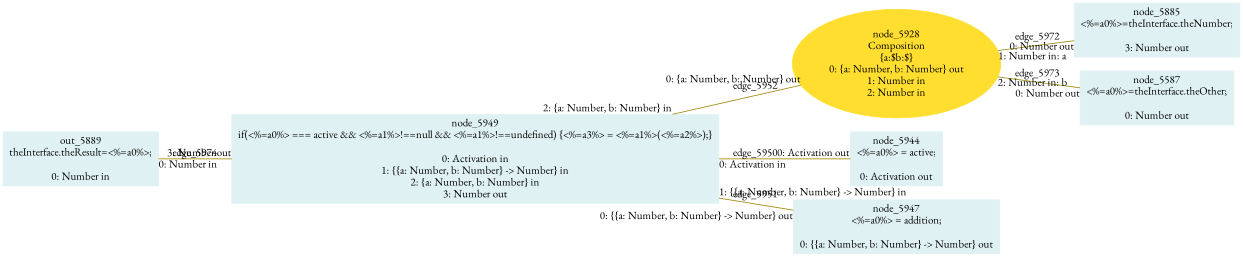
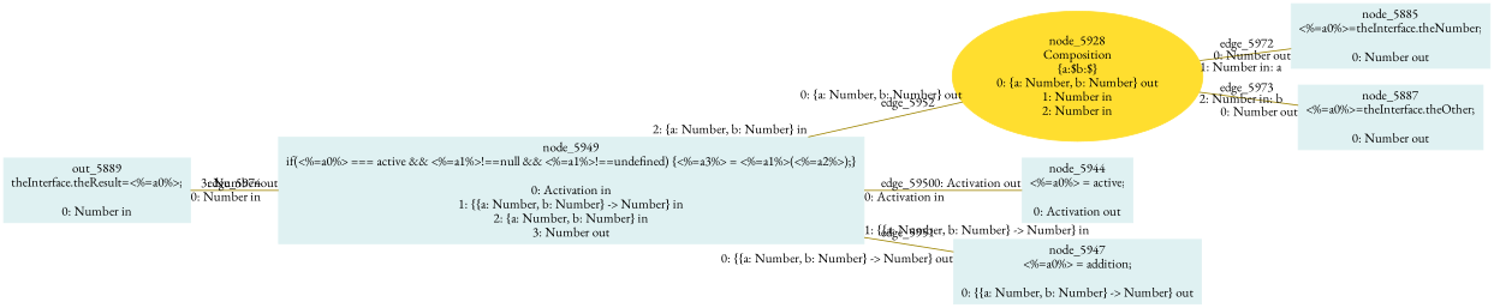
  digraph {
    fontname="EB Garamond"
    rankdir=LR
    node [color="#dff1f2" fontname="EB Garamond" shape=box style=filled]
    edge [arrowHead=none arrowsize=1 color="#9d8400" dir=none fontname="EB Garamond" headlabel="0: Number out"]
-   n1 [label="node_5885\n<%=a0%>=theInterface.theNumber;\n\n3: Number out"]
-   n2 [label="node_5587\n<%=a0%>=theInterface.theOther;\n\n0: Number out"]
+   n1 [label="node_5885\n<%=a0%>=theInterface.theNumber;\n\n0: Number out"]
+   n2 [label="node_5887\n<%=a0%>=theInterface.theOther;\n\n0: Number out"]
    n3 [label="out_5889\ntheInterface.theResult=<%=a0%>;\n\n0: Number in"]
    n4 [label="node_5949\nif(<%=a0%> === active && <%=a1%>!==null && <%=a1%>!==undefined) {<%=a3%> = <%=a1%>(<%=a2%>);}\n\n0: Activation in\n1: {{a: Number, b: Number} -> Number} in\n2: {a: Number, b: Number} in\n3: Number out"]
    n5 [color="#ffde2f" label="node_5928\nComposition\n{a:$b:$}\n0: {a: Number, b: Number} out\n1: Number in\n2: Number in" shape=ellipse]
    n6 [label="node_5944\n<%=a0%> = active;\n\n0: Activation out"]
    n7 [label="node_5947\n<%=a0%> = addition;\n\n0: {{a: Number, b: Number} -> Number} out"]
    n3 -> n4 [headlabel="3: Number out" label=edge_5974 taillabel="0: Number in"]
    n4 -> n5 [headlabel="0: {a: Number, b: Number} out" label=edge_5952 taillabel="2: {a: Number, b: Number} in"]
    n4 -> n6 [headlabel="0: Activation out" label=edge_5950 taillabel="0: Activation in"]
    n4 -> n7 [headlabel="0: {{a: Number, b: Number} -> Number} out" label=edge_5951 taillabel="1: {{a: Number, b: Number} -> Number} in"]
    n5 -> n1 [label=edge_5972 taillabel="1: Number in: a"]
    n5 -> n2 [label=edge_5973 taillabel="2: Number in: b"]
  }
